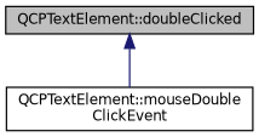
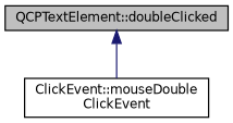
  digraph {
    rankdir=TB
    node [color=black fontname=Helvetica fontsize=10 shape=record style=filled]
    n1 [fillcolor=grey75 fontcolor=black height=0.2 label="QCPTextElement::doubleClicked" width=0.4]
-   n2 [fillcolor=white height=0.2 label="QCPTextElement::mouseDouble\lClickEvent" width=0.4]
+   n2 [fillcolor=white height=0.2 label="ClickEvent::mouseDouble\lClickEvent" width=0.4]
    n1 -> n2 [color=midnightblue dir=back fontname=Helvetica fontsize=10 labelfontname=Helvetica labelfontsize=10 style=solid]
  }
